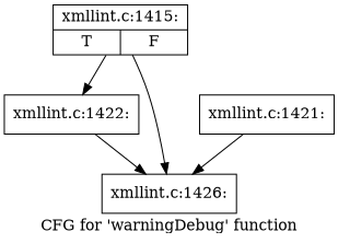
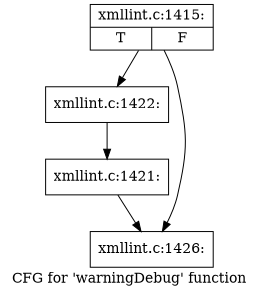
  digraph {
    label="CFG for 'warningDebug' function"
    node [shape=record]
    n1 [label="{xmllint.c:1415:|{<s0>T|<s1>F}}"]
    n2 [label="{xmllint.c:1422:}"]
    n3 [label="{xmllint.c:1426:}"]
    n4 [label="{xmllint.c:1421:}"]
    n1 -> n2
    n1 -> n3
-   n2 -> n3
+   n2 -> n4
    n4 -> n3
  }
